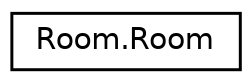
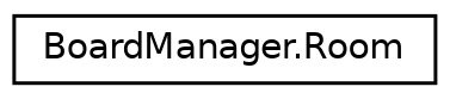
  digraph {
    rankdir=TB
-   n1 [color=black fillcolor=white fontname=Helvetica fontsize=10 height=0.2 label="Room.Room" shape=record style=filled width=0.4]
+   n1 [color=black fillcolor=white fontname=Helvetica fontsize=10 height=0.2 label="BoardManager.Room" shape=record style=filled width=0.4]
  }
